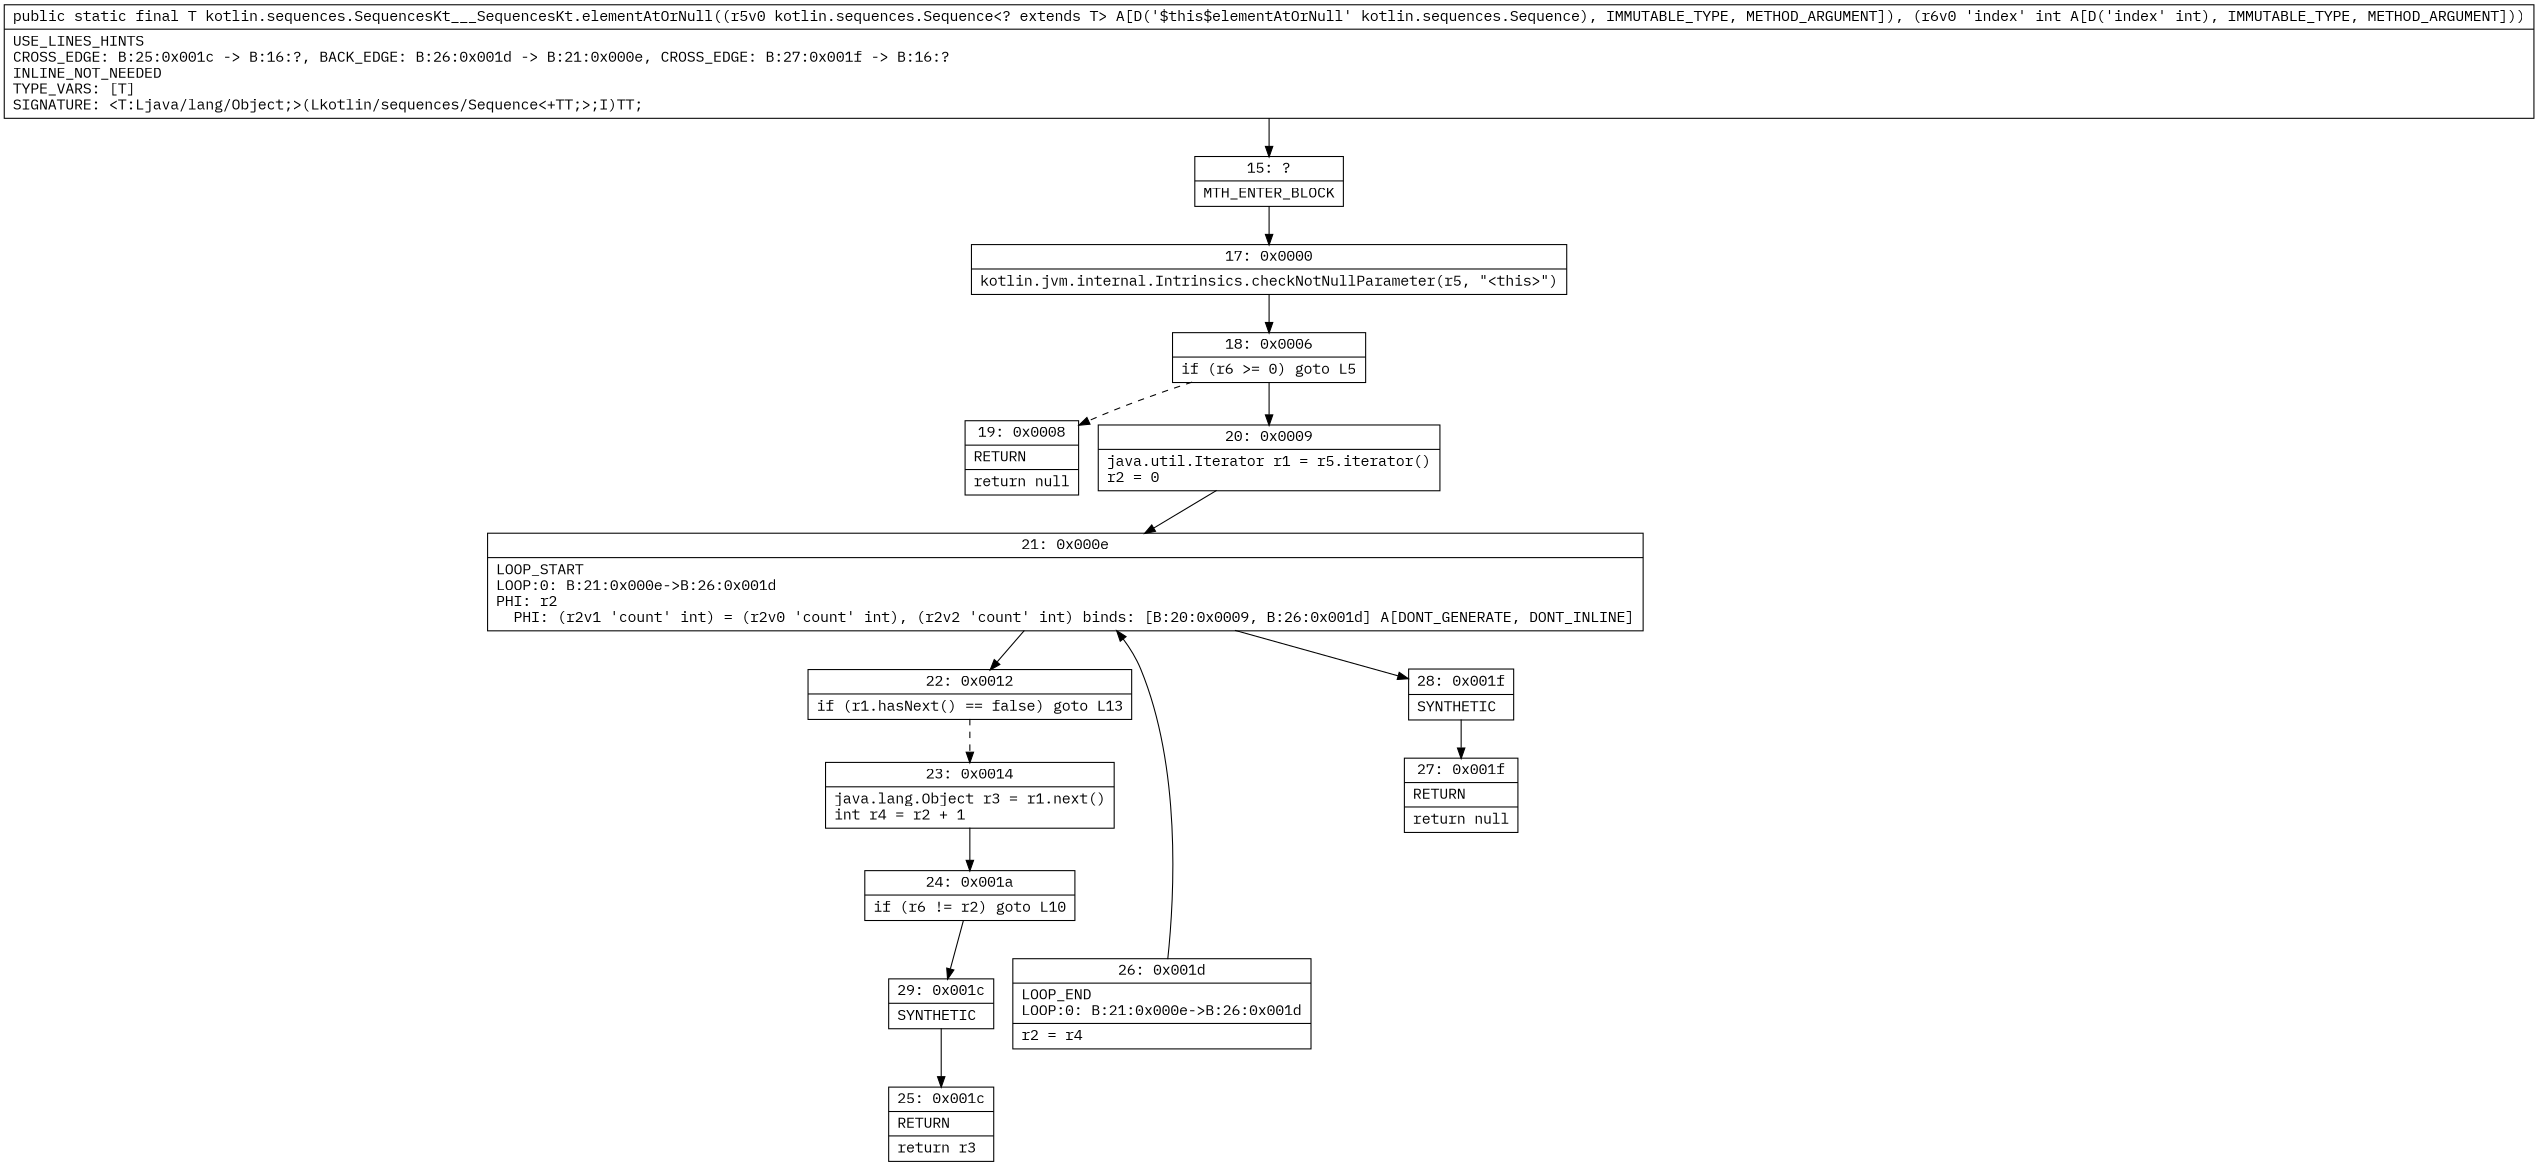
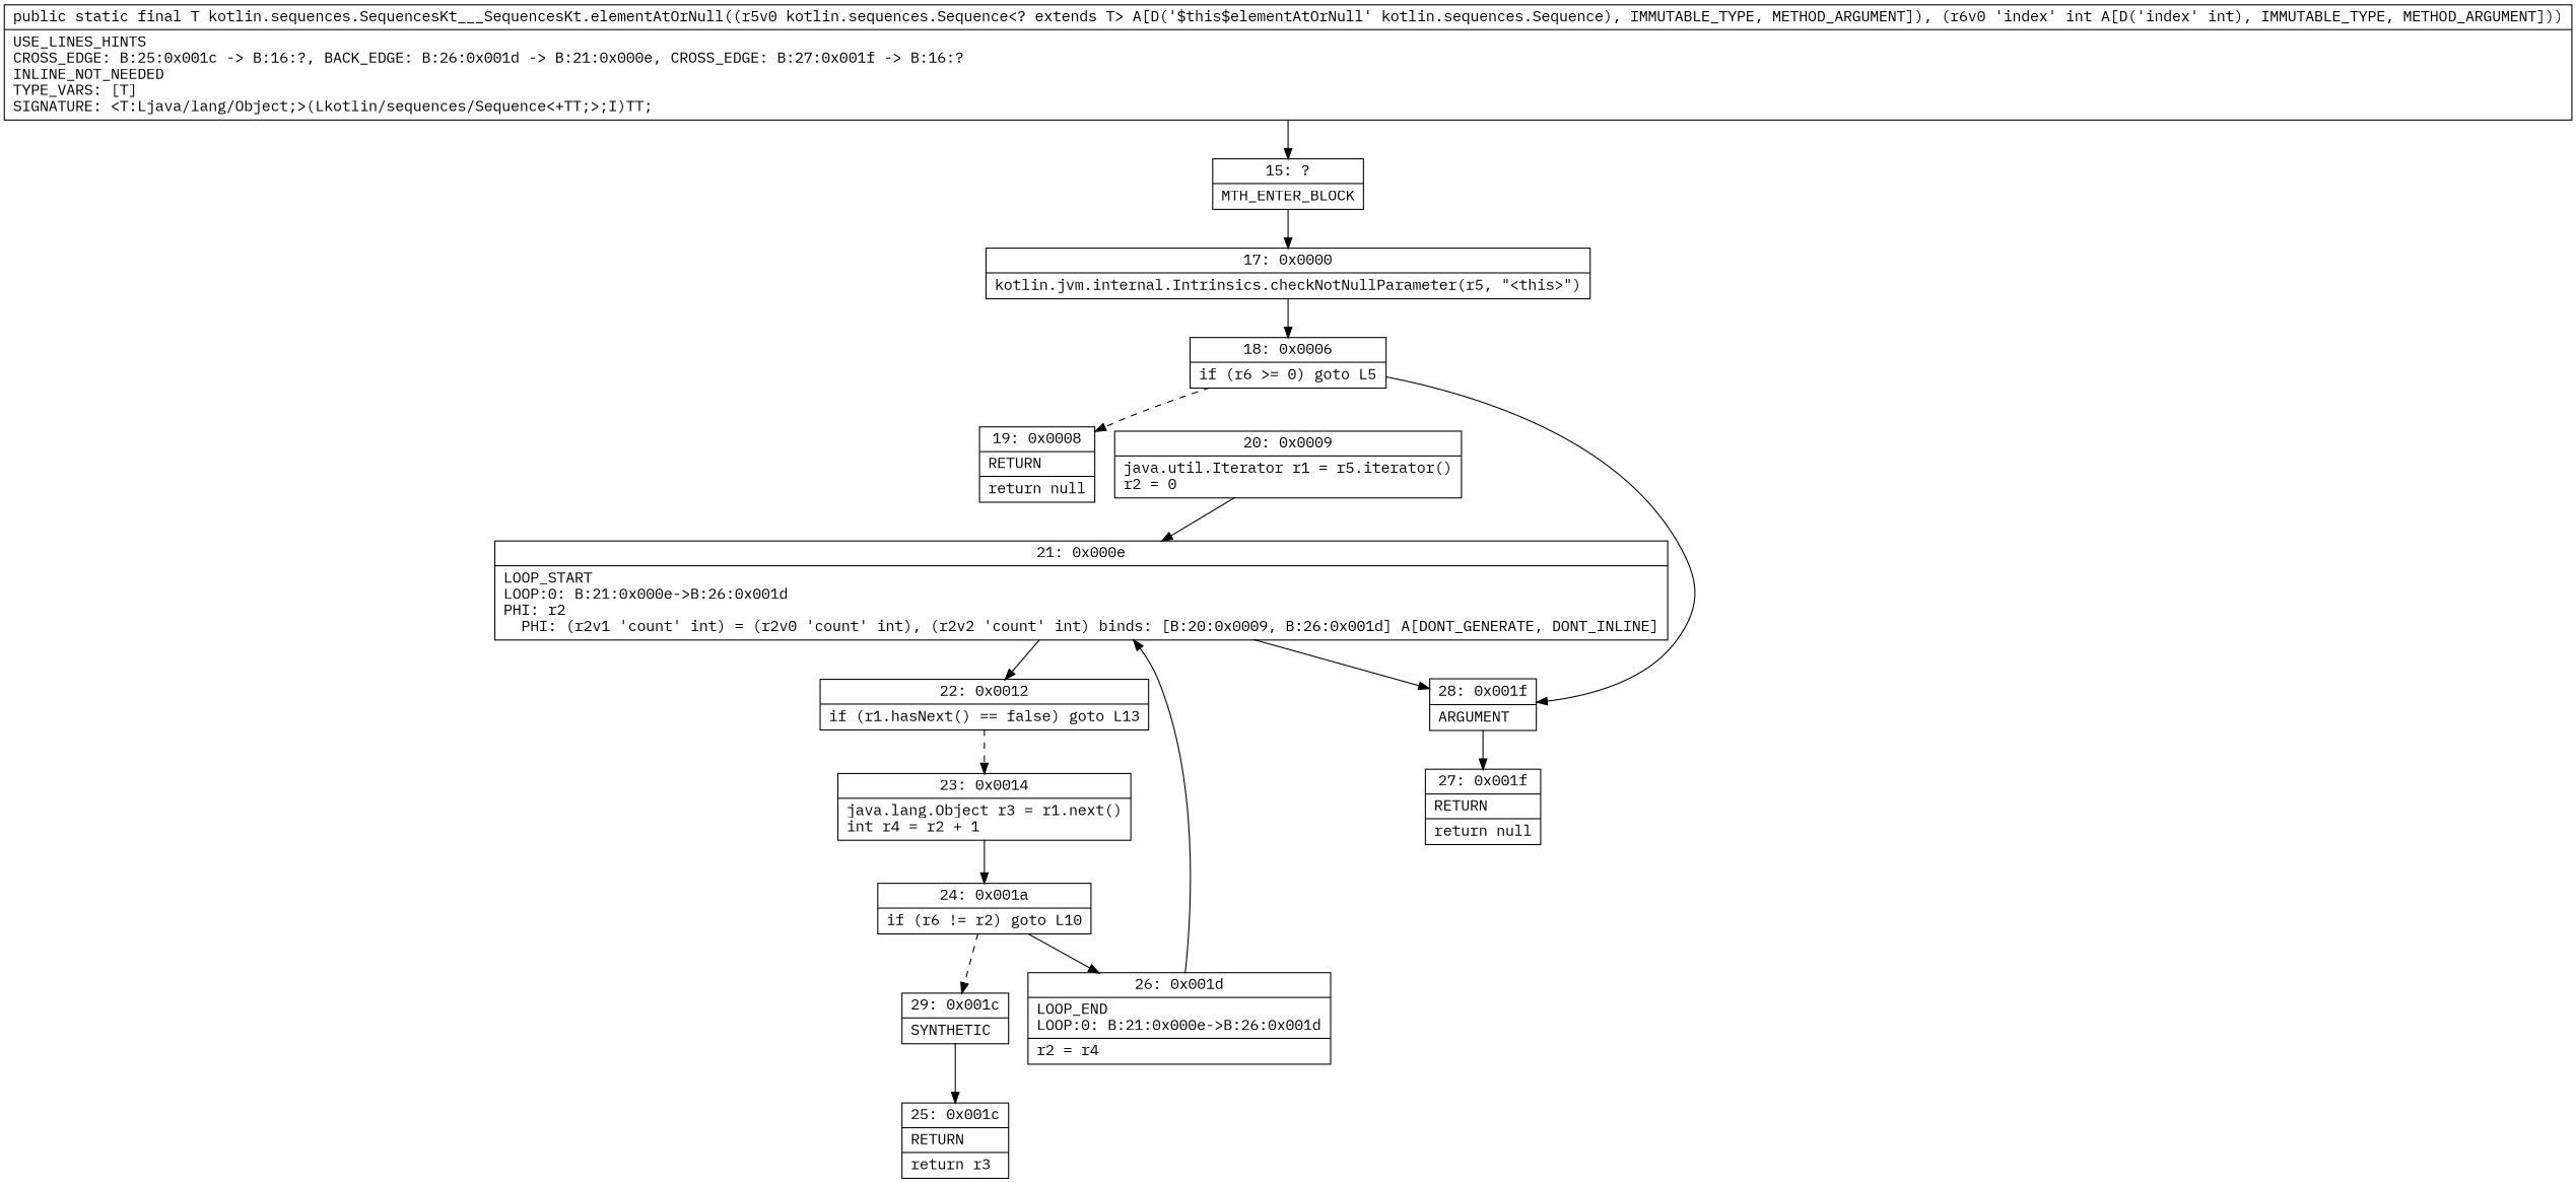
  digraph {
    fontname="IBM Plex Mono"
    node [fontname="IBM Plex Mono" shape=record]
    edge [fontname="IBM Plex Mono"]
    n1 [label="{15\:\ ?|MTH_ENTER_BLOCK\l}"]
    n2 [label="{17\:\ 0x0000|kotlin.jvm.internal.Intrinsics.checkNotNullParameter(r5, \"\<this\>\")\l}"]
    n3 [label="{18\:\ 0x0006|if (r6 \>= 0) goto L5\l}"]
    n4 [label="{19\:\ 0x0008|RETURN\l|return null\l}"]
    n5 [label="{20\:\ 0x0009|java.util.Iterator r1 = r5.iterator()\lr2 = 0\l}"]
    n6 [label="{21\:\ 0x000e|LOOP_START\lLOOP:0: B:21:0x000e\-\>B:26:0x001d\lPHI: r2 \l  PHI: (r2v1 'count' int) = (r2v0 'count' int), (r2v2 'count' int) binds: [B:20:0x0009, B:26:0x001d] A[DONT_GENERATE, DONT_INLINE]\l}"]
    n7 [label="{22\:\ 0x0012|if (r1.hasNext() == false) goto L13\l}"]
-   n8 [label="{28\:\ 0x001f|SYNTHETIC\l}"]
+   n8 [label="{28\:\ 0x001f|ARGUMENT\l}"]
    n9 [label="{23\:\ 0x0014|java.lang.Object r3 = r1.next()\lint r4 = r2 + 1\l}"]
    n10 [label="{24\:\ 0x001a|if (r6 != r2) goto L10\l}"]
    n11 [label="{27\:\ 0x001f|RETURN\l|return null\l}"]
    n12 [label="{26\:\ 0x001d|LOOP_END\lLOOP:0: B:21:0x000e\-\>B:26:0x001d\l|r2 = r4\l}"]
    n13 [label="{29\:\ 0x001c|SYNTHETIC\l}"]
    n14 [label="{25\:\ 0x001c|RETURN\l|return r3\l}"]
    n15 [label="{public static final T kotlin.sequences.SequencesKt___SequencesKt.elementAtOrNull((r5v0 kotlin.sequences.Sequence\<? extends T\> A[D('$this$elementAtOrNull' kotlin.sequences.Sequence), IMMUTABLE_TYPE, METHOD_ARGUMENT]), (r6v0 'index' int A[D('index' int), IMMUTABLE_TYPE, METHOD_ARGUMENT]))  | USE_LINES_HINTS\lCROSS_EDGE: B:25:0x001c \-\> B:16:?, BACK_EDGE: B:26:0x001d \-\> B:21:0x000e, CROSS_EDGE: B:27:0x001f \-\> B:16:?\lINLINE_NOT_NEEDED\lTYPE_VARS: [T]\lSIGNATURE: \<T:Ljava\/lang\/Object;\>(Lkotlin\/sequences\/Sequence\<+TT;\>;I)TT;\l}"]
    n1 -> n2
    n2 -> n3
    n3 -> n4 [style=dashed]
-   n3 -> n5
+   n3 -> n8
    n5 -> n6
    n6 -> n7
    n6 -> n8
    n7 -> n9 [style=dashed]
    n8 -> n11
    n9 -> n10
-   n10 -> n13 [style=solid]
+   n10 -> n12
+   n10 -> n13 [style=dashed]
    n12 -> n6
    n13 -> n14
    n15 -> n1
  }
